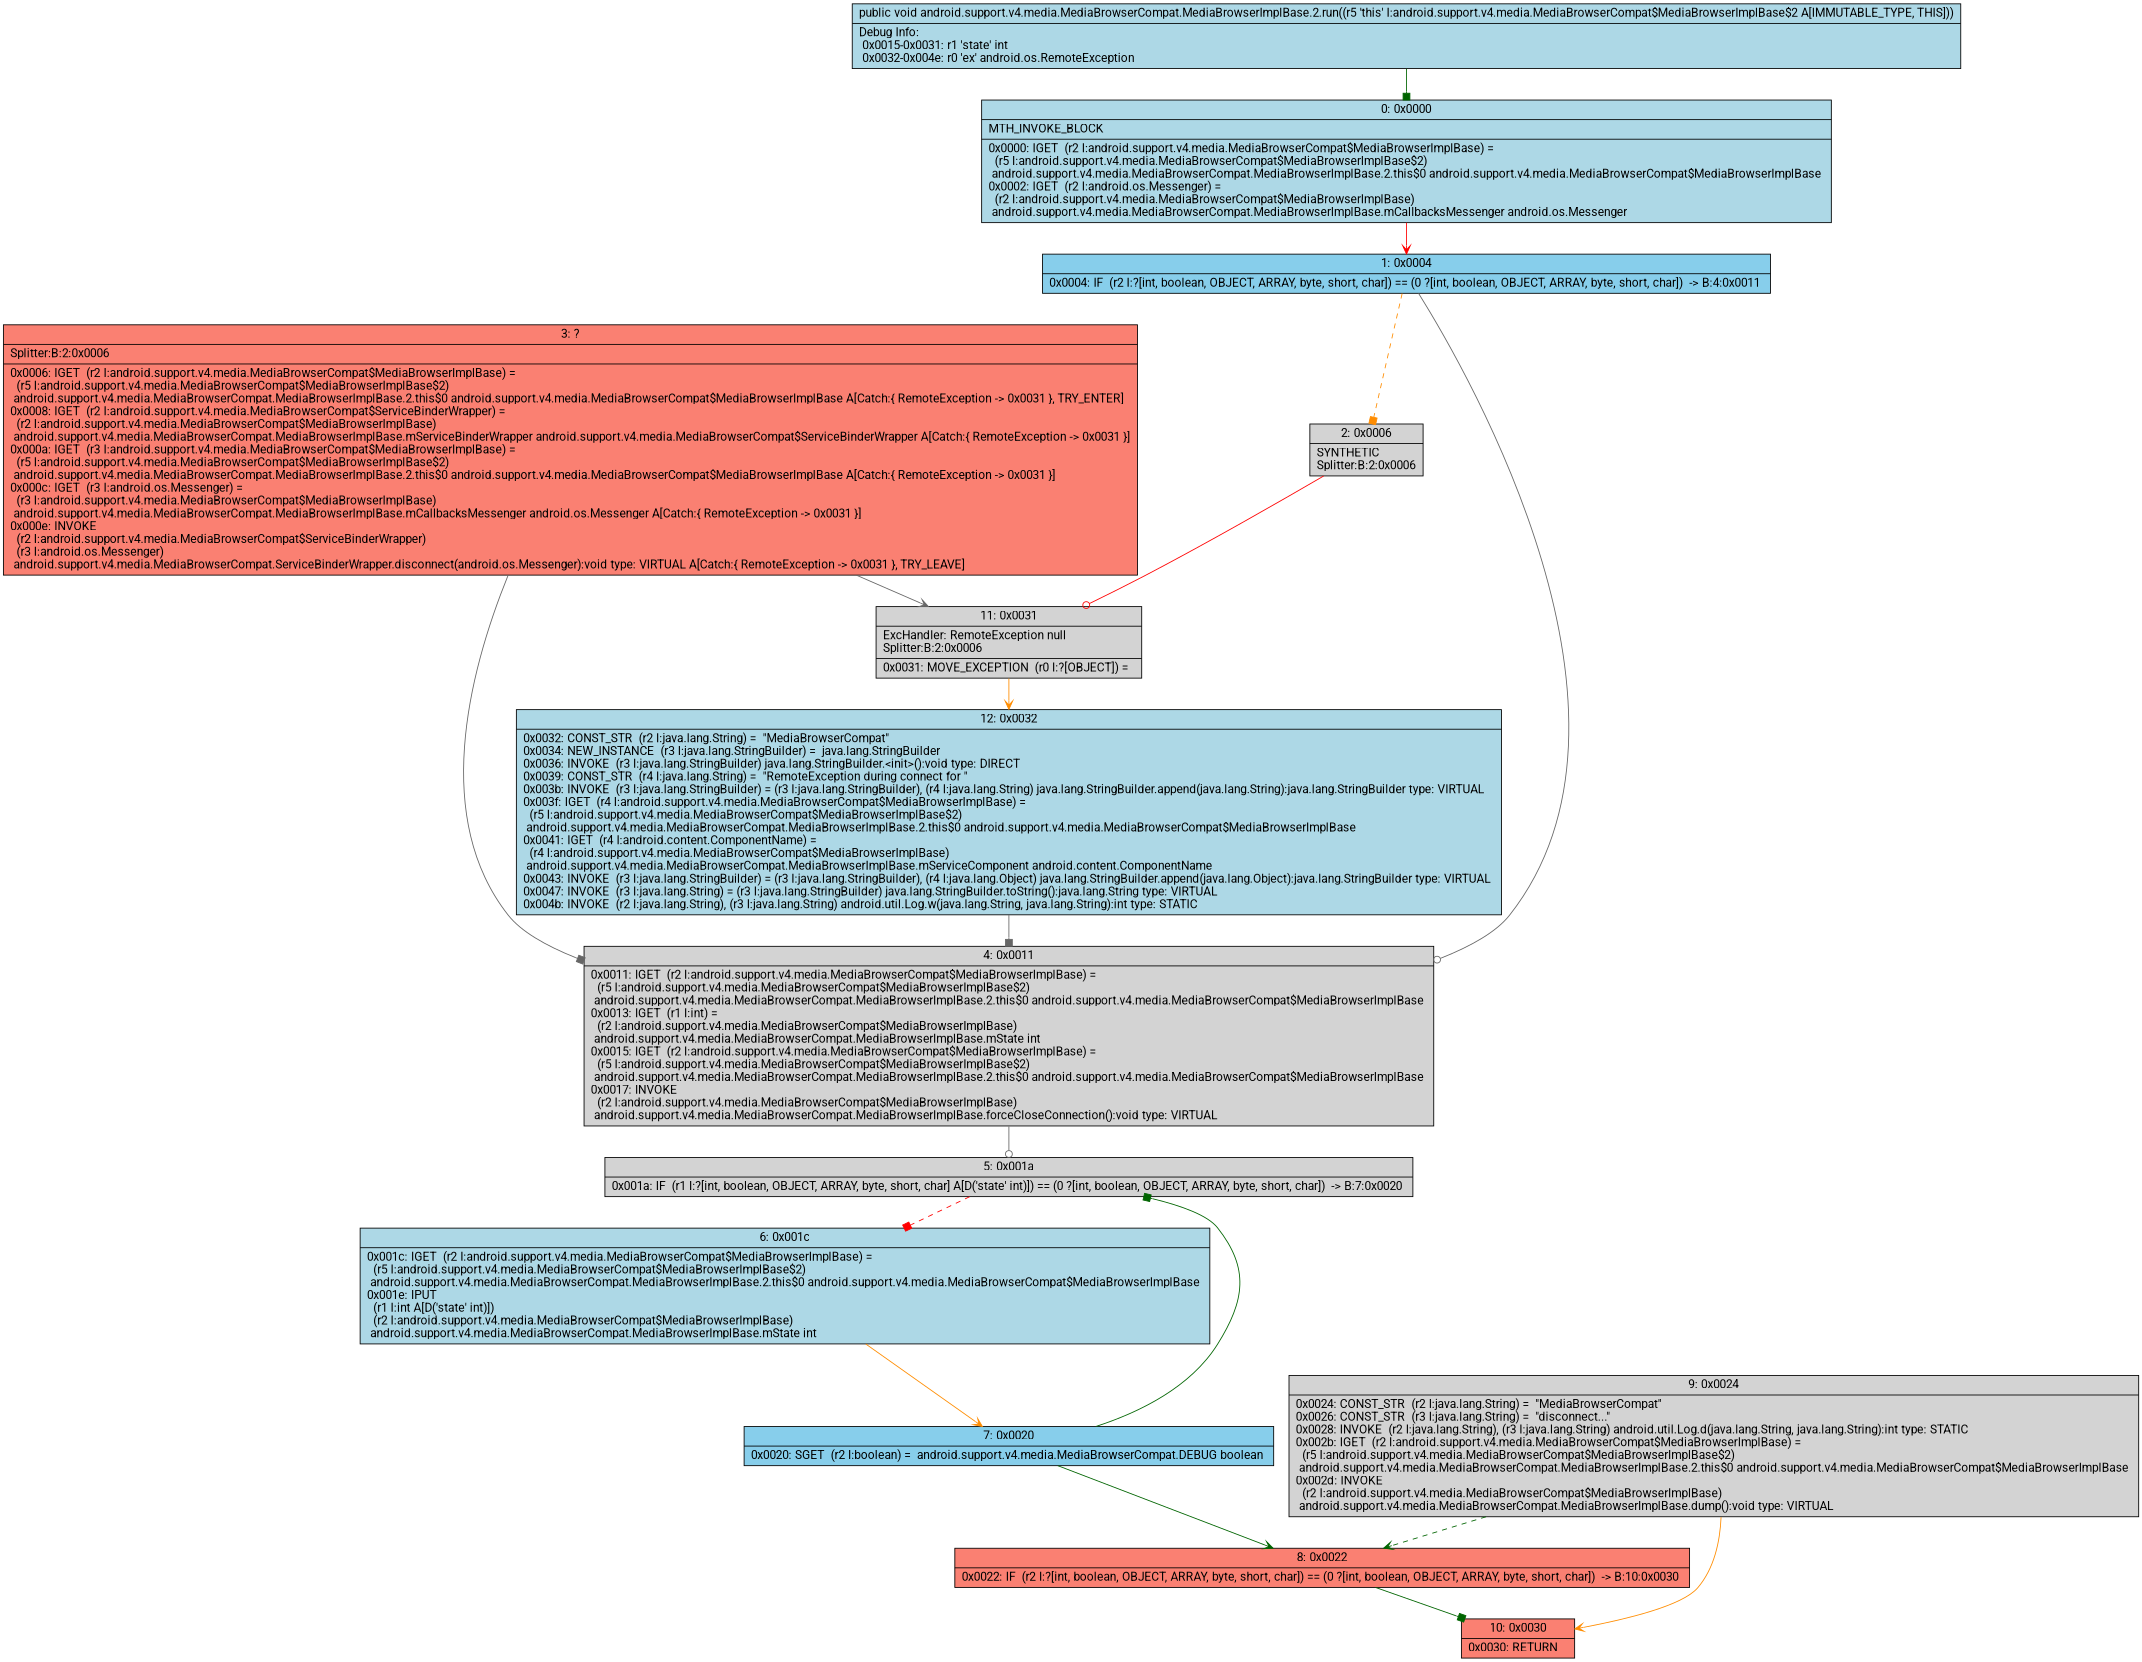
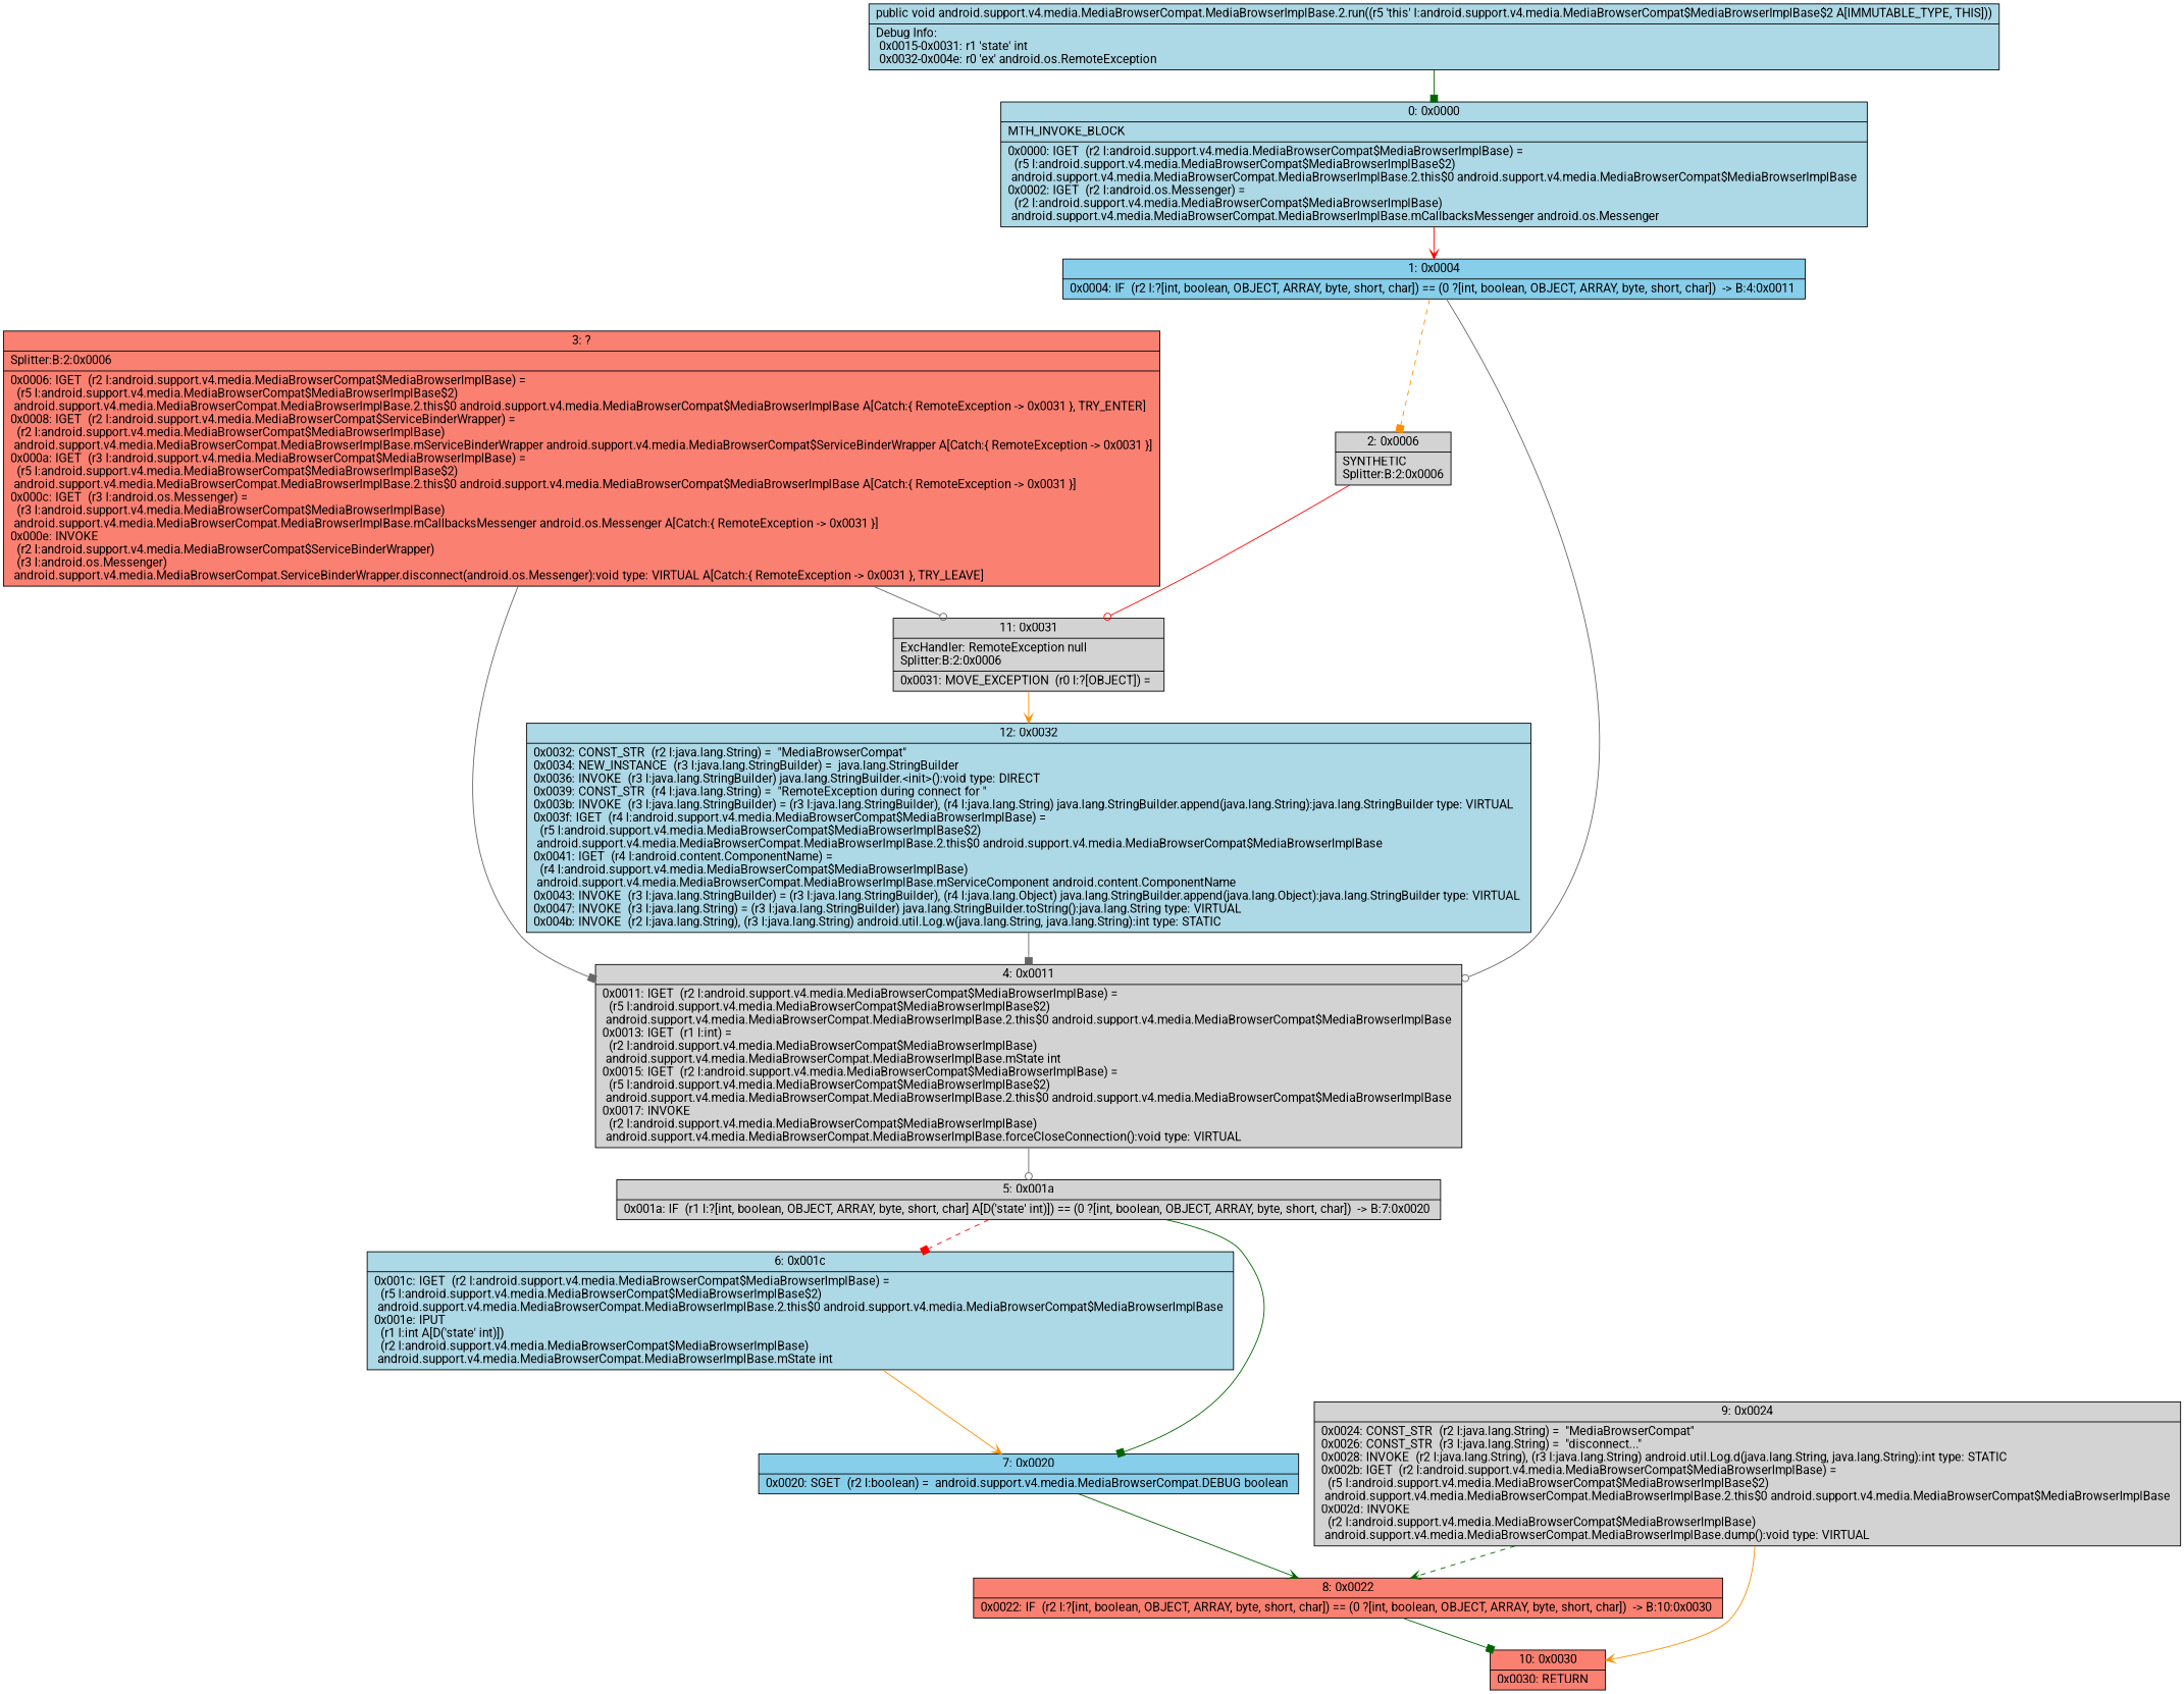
  digraph {
    fontname=Roboto
    node [fillcolor=lightgrey fontname=Roboto shape=record style=filled]
    edge [arrowhead=vee color=gray40 fontname=Roboto]
    n1 [fillcolor=lightblue label="{0\:\ 0x0000|MTH_INVOKE_BLOCK\l|0x0000: IGET  (r2 I:android.support.v4.media.MediaBrowserCompat$MediaBrowserImplBase) = \l  (r5 I:android.support.v4.media.MediaBrowserCompat$MediaBrowserImplBase$2)\l android.support.v4.media.MediaBrowserCompat.MediaBrowserImplBase.2.this$0 android.support.v4.media.MediaBrowserCompat$MediaBrowserImplBase \l0x0002: IGET  (r2 I:android.os.Messenger) = \l  (r2 I:android.support.v4.media.MediaBrowserCompat$MediaBrowserImplBase)\l android.support.v4.media.MediaBrowserCompat.MediaBrowserImplBase.mCallbacksMessenger android.os.Messenger \l}"]
    n2 [fillcolor=skyblue label="{1\:\ 0x0004|0x0004: IF  (r2 I:?[int, boolean, OBJECT, ARRAY, byte, short, char]) == (0 ?[int, boolean, OBJECT, ARRAY, byte, short, char])  \-\> B:4:0x0011 \l}"]
    n3 [label="{2\:\ 0x0006|SYNTHETIC\lSplitter:B:2:0x0006\l}"]
    n4 [label="{4\:\ 0x0011|0x0011: IGET  (r2 I:android.support.v4.media.MediaBrowserCompat$MediaBrowserImplBase) = \l  (r5 I:android.support.v4.media.MediaBrowserCompat$MediaBrowserImplBase$2)\l android.support.v4.media.MediaBrowserCompat.MediaBrowserImplBase.2.this$0 android.support.v4.media.MediaBrowserCompat$MediaBrowserImplBase \l0x0013: IGET  (r1 I:int) = \l  (r2 I:android.support.v4.media.MediaBrowserCompat$MediaBrowserImplBase)\l android.support.v4.media.MediaBrowserCompat.MediaBrowserImplBase.mState int \l0x0015: IGET  (r2 I:android.support.v4.media.MediaBrowserCompat$MediaBrowserImplBase) = \l  (r5 I:android.support.v4.media.MediaBrowserCompat$MediaBrowserImplBase$2)\l android.support.v4.media.MediaBrowserCompat.MediaBrowserImplBase.2.this$0 android.support.v4.media.MediaBrowserCompat$MediaBrowserImplBase \l0x0017: INVOKE  \l  (r2 I:android.support.v4.media.MediaBrowserCompat$MediaBrowserImplBase)\l android.support.v4.media.MediaBrowserCompat.MediaBrowserImplBase.forceCloseConnection():void type: VIRTUAL \l}"]
    n5 [label="{11\:\ 0x0031|ExcHandler: RemoteException null\lSplitter:B:2:0x0006\l|0x0031: MOVE_EXCEPTION  (r0 I:?[OBJECT]) =  \l}"]
    n6 [label="{5\:\ 0x001a|0x001a: IF  (r1 I:?[int, boolean, OBJECT, ARRAY, byte, short, char] A[D('state' int)]) == (0 ?[int, boolean, OBJECT, ARRAY, byte, short, char])  \-\> B:7:0x0020 \l}"]
    n7 [fillcolor=salmon label="{3\:\ ?|Splitter:B:2:0x0006\l|0x0006: IGET  (r2 I:android.support.v4.media.MediaBrowserCompat$MediaBrowserImplBase) = \l  (r5 I:android.support.v4.media.MediaBrowserCompat$MediaBrowserImplBase$2)\l android.support.v4.media.MediaBrowserCompat.MediaBrowserImplBase.2.this$0 android.support.v4.media.MediaBrowserCompat$MediaBrowserImplBase A[Catch:\{ RemoteException \-\> 0x0031 \}, TRY_ENTER]\l0x0008: IGET  (r2 I:android.support.v4.media.MediaBrowserCompat$ServiceBinderWrapper) = \l  (r2 I:android.support.v4.media.MediaBrowserCompat$MediaBrowserImplBase)\l android.support.v4.media.MediaBrowserCompat.MediaBrowserImplBase.mServiceBinderWrapper android.support.v4.media.MediaBrowserCompat$ServiceBinderWrapper A[Catch:\{ RemoteException \-\> 0x0031 \}]\l0x000a: IGET  (r3 I:android.support.v4.media.MediaBrowserCompat$MediaBrowserImplBase) = \l  (r5 I:android.support.v4.media.MediaBrowserCompat$MediaBrowserImplBase$2)\l android.support.v4.media.MediaBrowserCompat.MediaBrowserImplBase.2.this$0 android.support.v4.media.MediaBrowserCompat$MediaBrowserImplBase A[Catch:\{ RemoteException \-\> 0x0031 \}]\l0x000c: IGET  (r3 I:android.os.Messenger) = \l  (r3 I:android.support.v4.media.MediaBrowserCompat$MediaBrowserImplBase)\l android.support.v4.media.MediaBrowserCompat.MediaBrowserImplBase.mCallbacksMessenger android.os.Messenger A[Catch:\{ RemoteException \-\> 0x0031 \}]\l0x000e: INVOKE  \l  (r2 I:android.support.v4.media.MediaBrowserCompat$ServiceBinderWrapper)\l  (r3 I:android.os.Messenger)\l android.support.v4.media.MediaBrowserCompat.ServiceBinderWrapper.disconnect(android.os.Messenger):void type: VIRTUAL A[Catch:\{ RemoteException \-\> 0x0031 \}, TRY_LEAVE]\l}"]
    n8 [fillcolor=lightblue label="{12\:\ 0x0032|0x0032: CONST_STR  (r2 I:java.lang.String) =  \"MediaBrowserCompat\" \l0x0034: NEW_INSTANCE  (r3 I:java.lang.StringBuilder) =  java.lang.StringBuilder \l0x0036: INVOKE  (r3 I:java.lang.StringBuilder) java.lang.StringBuilder.\<init\>():void type: DIRECT \l0x0039: CONST_STR  (r4 I:java.lang.String) =  \"RemoteException during connect for \" \l0x003b: INVOKE  (r3 I:java.lang.StringBuilder) = (r3 I:java.lang.StringBuilder), (r4 I:java.lang.String) java.lang.StringBuilder.append(java.lang.String):java.lang.StringBuilder type: VIRTUAL \l0x003f: IGET  (r4 I:android.support.v4.media.MediaBrowserCompat$MediaBrowserImplBase) = \l  (r5 I:android.support.v4.media.MediaBrowserCompat$MediaBrowserImplBase$2)\l android.support.v4.media.MediaBrowserCompat.MediaBrowserImplBase.2.this$0 android.support.v4.media.MediaBrowserCompat$MediaBrowserImplBase \l0x0041: IGET  (r4 I:android.content.ComponentName) = \l  (r4 I:android.support.v4.media.MediaBrowserCompat$MediaBrowserImplBase)\l android.support.v4.media.MediaBrowserCompat.MediaBrowserImplBase.mServiceComponent android.content.ComponentName \l0x0043: INVOKE  (r3 I:java.lang.StringBuilder) = (r3 I:java.lang.StringBuilder), (r4 I:java.lang.Object) java.lang.StringBuilder.append(java.lang.Object):java.lang.StringBuilder type: VIRTUAL \l0x0047: INVOKE  (r3 I:java.lang.String) = (r3 I:java.lang.StringBuilder) java.lang.StringBuilder.toString():java.lang.String type: VIRTUAL \l0x004b: INVOKE  (r2 I:java.lang.String), (r3 I:java.lang.String) android.util.Log.w(java.lang.String, java.lang.String):int type: STATIC \l}"]
    n9 [fillcolor=lightblue label="{6\:\ 0x001c|0x001c: IGET  (r2 I:android.support.v4.media.MediaBrowserCompat$MediaBrowserImplBase) = \l  (r5 I:android.support.v4.media.MediaBrowserCompat$MediaBrowserImplBase$2)\l android.support.v4.media.MediaBrowserCompat.MediaBrowserImplBase.2.this$0 android.support.v4.media.MediaBrowserCompat$MediaBrowserImplBase \l0x001e: IPUT  \l  (r1 I:int A[D('state' int)])\l  (r2 I:android.support.v4.media.MediaBrowserCompat$MediaBrowserImplBase)\l android.support.v4.media.MediaBrowserCompat.MediaBrowserImplBase.mState int \l}"]
    n10 [fillcolor=skyblue label="{7\:\ 0x0020|0x0020: SGET  (r2 I:boolean) =  android.support.v4.media.MediaBrowserCompat.DEBUG boolean \l}"]
    n11 [fillcolor=salmon label="{8\:\ 0x0022|0x0022: IF  (r2 I:?[int, boolean, OBJECT, ARRAY, byte, short, char]) == (0 ?[int, boolean, OBJECT, ARRAY, byte, short, char])  \-\> B:10:0x0030 \l}"]
    n12 [fillcolor=salmon label="{10\:\ 0x0030|0x0030: RETURN   \l}"]
    n13 [label="{9\:\ 0x0024|0x0024: CONST_STR  (r2 I:java.lang.String) =  \"MediaBrowserCompat\" \l0x0026: CONST_STR  (r3 I:java.lang.String) =  \"disconnect...\" \l0x0028: INVOKE  (r2 I:java.lang.String), (r3 I:java.lang.String) android.util.Log.d(java.lang.String, java.lang.String):int type: STATIC \l0x002b: IGET  (r2 I:android.support.v4.media.MediaBrowserCompat$MediaBrowserImplBase) = \l  (r5 I:android.support.v4.media.MediaBrowserCompat$MediaBrowserImplBase$2)\l android.support.v4.media.MediaBrowserCompat.MediaBrowserImplBase.2.this$0 android.support.v4.media.MediaBrowserCompat$MediaBrowserImplBase \l0x002d: INVOKE  \l  (r2 I:android.support.v4.media.MediaBrowserCompat$MediaBrowserImplBase)\l android.support.v4.media.MediaBrowserCompat.MediaBrowserImplBase.dump():void type: VIRTUAL \l}"]
    n14 [fillcolor=lightblue label="{public void android.support.v4.media.MediaBrowserCompat.MediaBrowserImplBase.2.run((r5 'this' I:android.support.v4.media.MediaBrowserCompat$MediaBrowserImplBase$2 A[IMMUTABLE_TYPE, THIS]))  | Debug Info:\l  0x0015\-0x0031: r1 'state' int\l  0x0032\-0x004e: r0 'ex' android.os.RemoteException\l}"]
    n1 -> n2 [color=red]
    n2 -> n3 [arrowhead=box color=darkorange style=dashed]
    n2 -> n4 [arrowhead=odot]
    n3 -> n5 [arrowhead=odot color=red]
    n4 -> n6 [arrowhead=odot]
    n5 -> n8 [color=darkorange]
    n6 -> n9 [arrowhead=box color=red style=dashed]
-   n10 -> n6 [arrowhead=box color=darkgreen]
+   n6 -> n10 [arrowhead=box color=darkgreen]
    n7 -> n4 [arrowhead=box]
-   n7 -> n5
+   n7 -> n5 [arrowhead=odot]
    n8 -> n4 [arrowhead=box]
    n9 -> n10 [color=darkorange]
    n10 -> n11 [color=darkgreen]
    n11 -> n12 [arrowhead=box color=darkgreen]
    n13 -> n11 [color=darkgreen style=dashed]
    n13 -> n12 [color=darkorange]
    n14 -> n1 [arrowhead=box color=darkgreen]
  }
